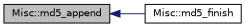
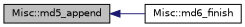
  digraph {
    rankdir=LR
    node [color=black fontname=Helvetica fontsize=10 shape=record style=filled]
    n1 [fillcolor=grey75 fontcolor=black height=0.2 label="Misc::md5_append" width=0.4]
-   n2 [fillcolor=white height=0.2 label="Misc::md5_finish" width=0.4]
+   n2 [fillcolor=white height=0.2 label="Misc::md6_finish" width=0.4]
    n1 -> n2 [color=midnightblue dir=back fontname=Helvetica fontsize=10 labelfontname=Helvetica labelfontsize=10 style=solid]
  }
